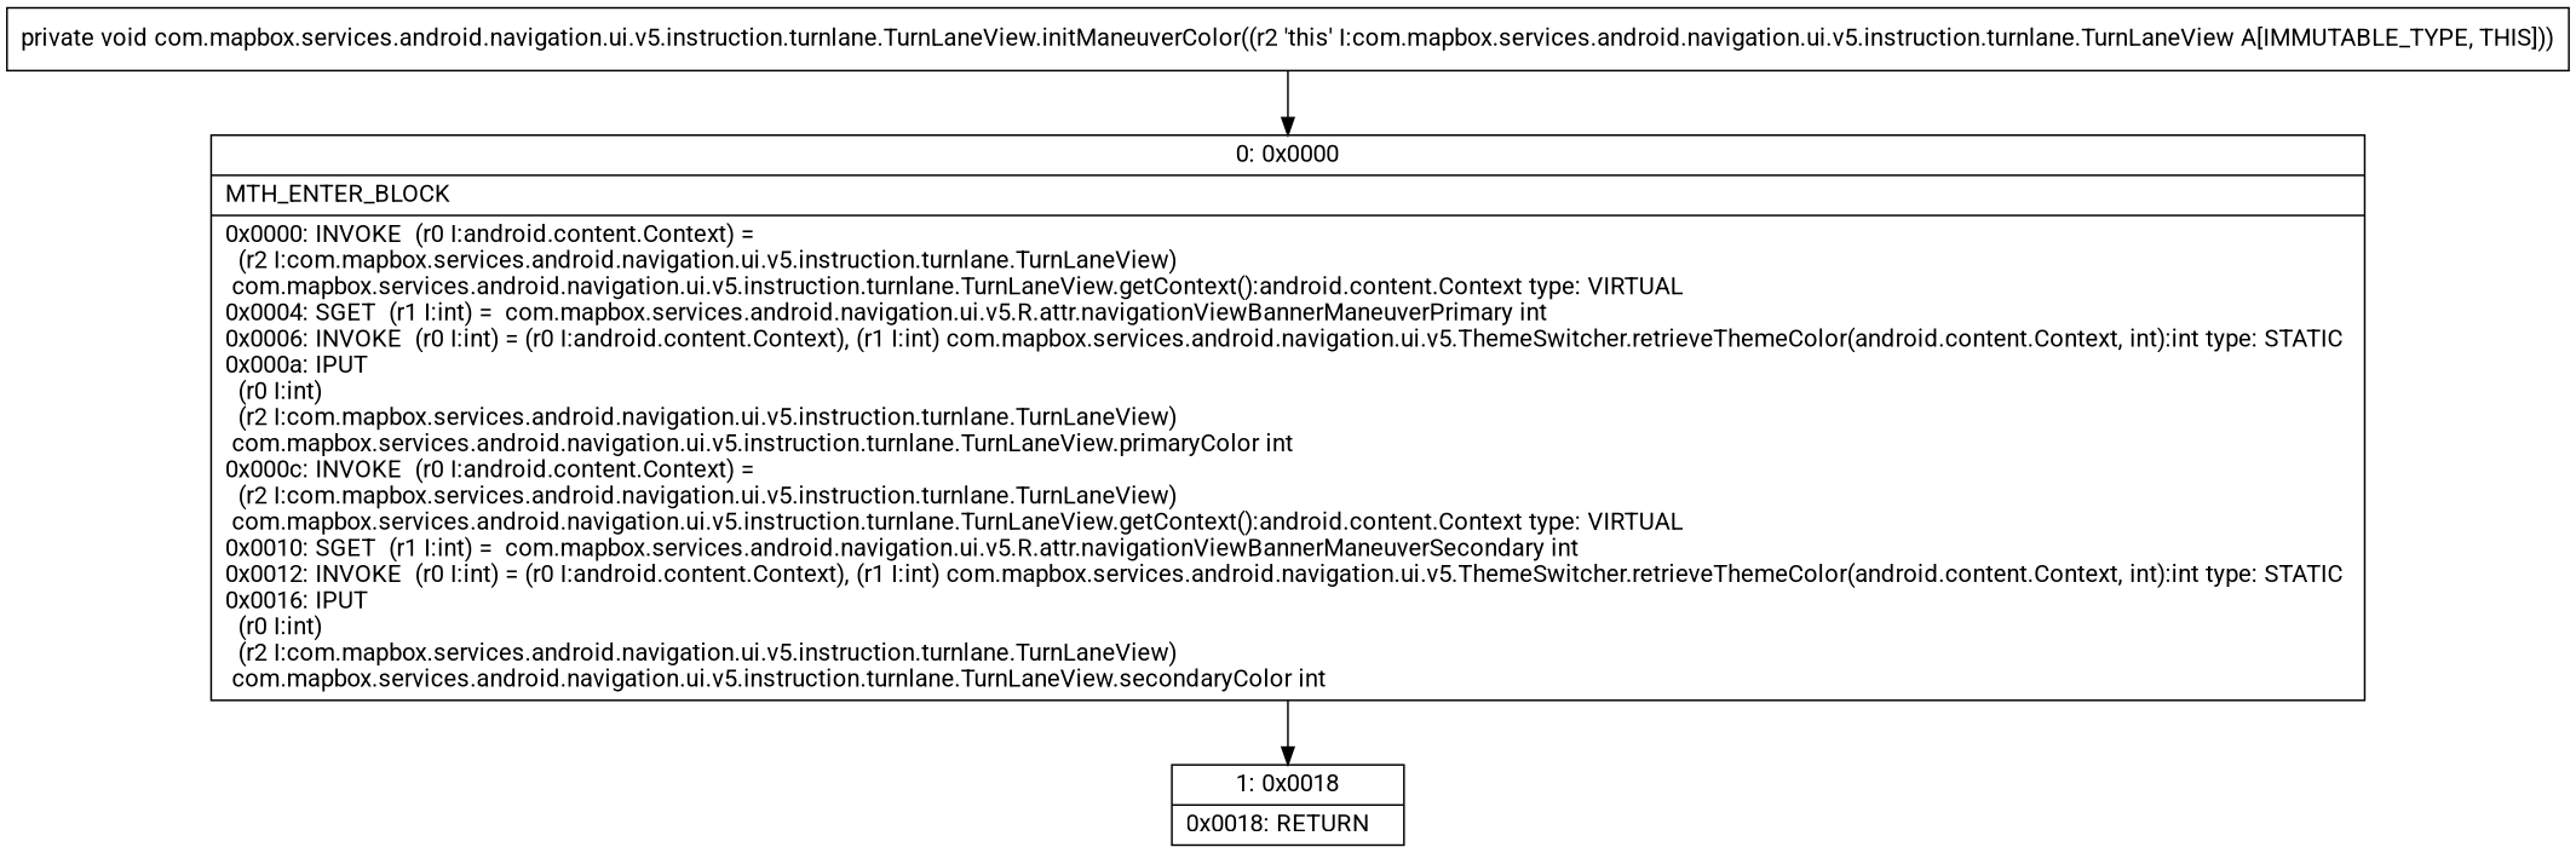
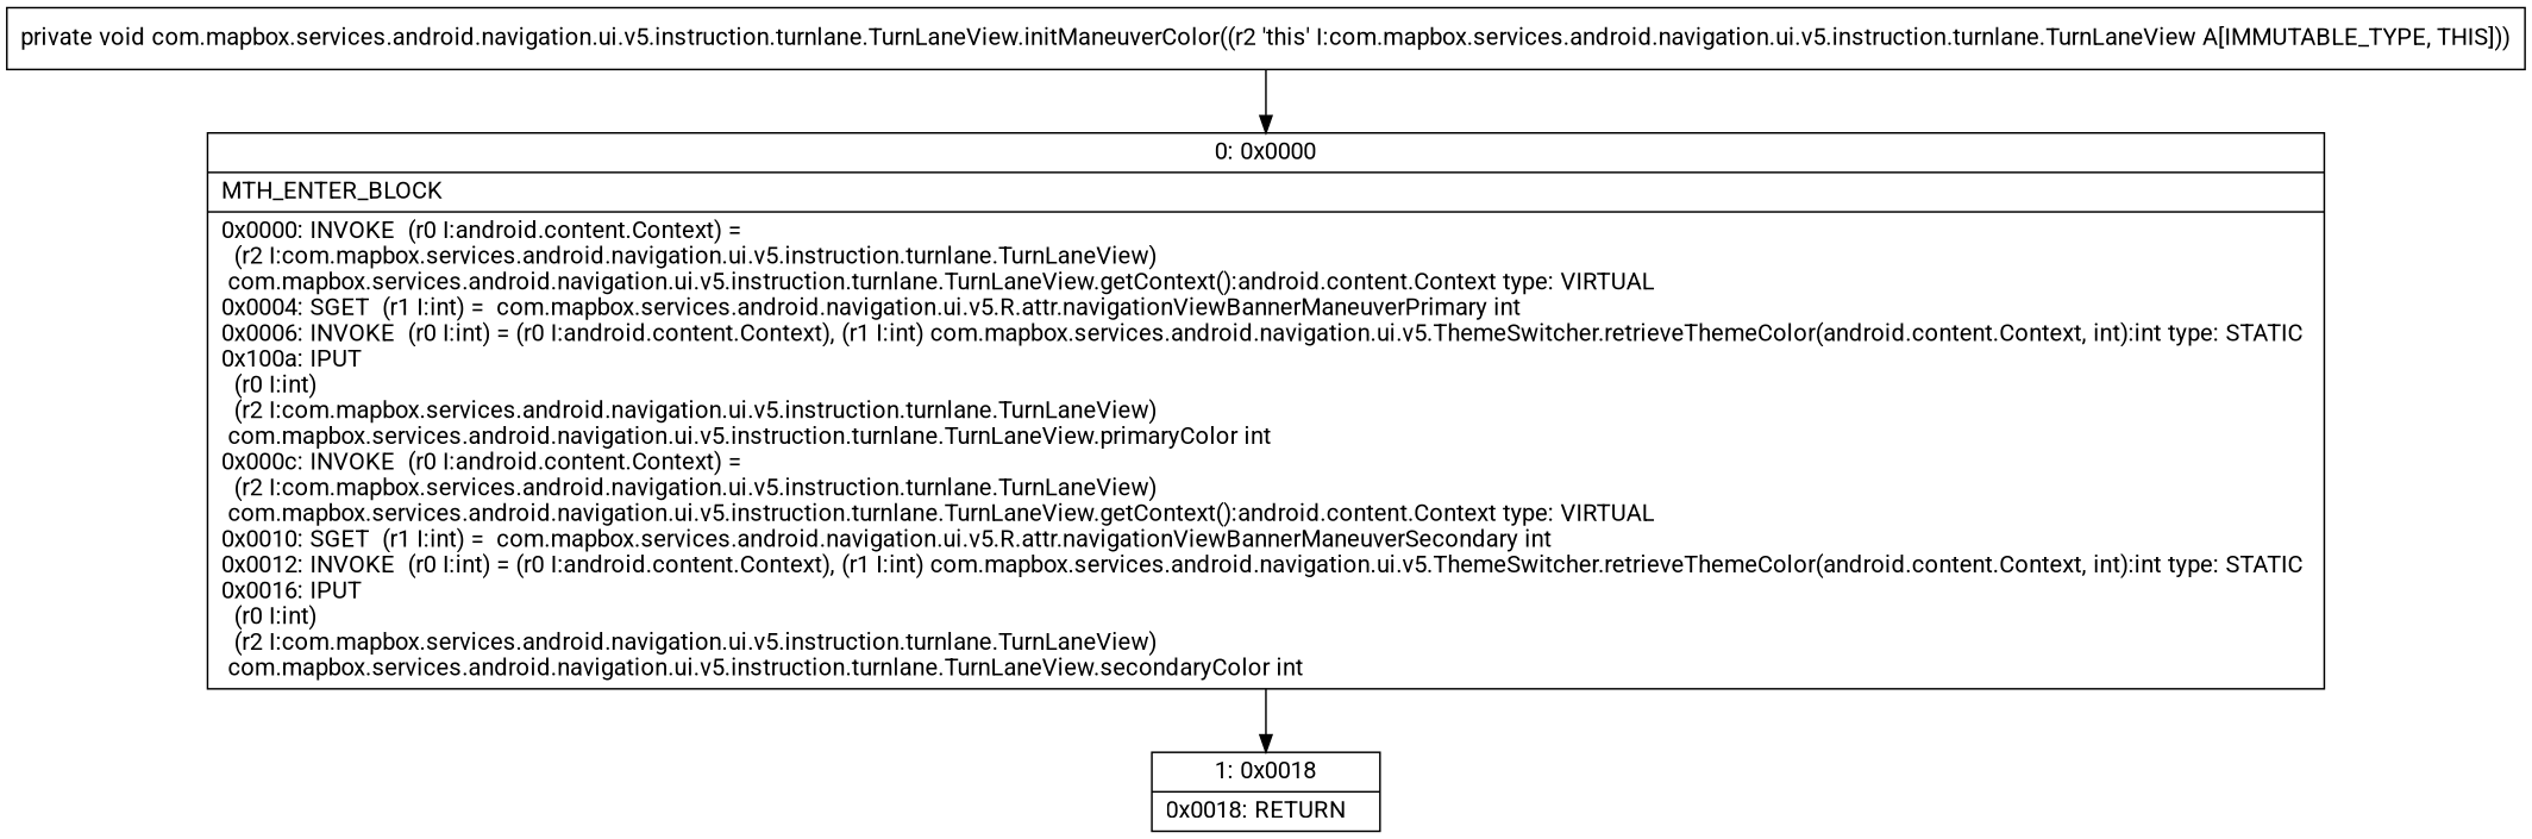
  digraph {
    fontname=Roboto
    node [shape=record fontname=Roboto]
    edge [fontname=Roboto]
-   n1 [label="{0\:\ 0x0000|MTH_ENTER_BLOCK\l|0x0000: INVOKE  (r0 I:android.content.Context) = \l  (r2 I:com.mapbox.services.android.navigation.ui.v5.instruction.turnlane.TurnLaneView)\l com.mapbox.services.android.navigation.ui.v5.instruction.turnlane.TurnLaneView.getContext():android.content.Context type: VIRTUAL \l0x0004: SGET  (r1 I:int) =  com.mapbox.services.android.navigation.ui.v5.R.attr.navigationViewBannerManeuverPrimary int \l0x0006: INVOKE  (r0 I:int) = (r0 I:android.content.Context), (r1 I:int) com.mapbox.services.android.navigation.ui.v5.ThemeSwitcher.retrieveThemeColor(android.content.Context, int):int type: STATIC \l0x000a: IPUT  \l  (r0 I:int)\l  (r2 I:com.mapbox.services.android.navigation.ui.v5.instruction.turnlane.TurnLaneView)\l com.mapbox.services.android.navigation.ui.v5.instruction.turnlane.TurnLaneView.primaryColor int \l0x000c: INVOKE  (r0 I:android.content.Context) = \l  (r2 I:com.mapbox.services.android.navigation.ui.v5.instruction.turnlane.TurnLaneView)\l com.mapbox.services.android.navigation.ui.v5.instruction.turnlane.TurnLaneView.getContext():android.content.Context type: VIRTUAL \l0x0010: SGET  (r1 I:int) =  com.mapbox.services.android.navigation.ui.v5.R.attr.navigationViewBannerManeuverSecondary int \l0x0012: INVOKE  (r0 I:int) = (r0 I:android.content.Context), (r1 I:int) com.mapbox.services.android.navigation.ui.v5.ThemeSwitcher.retrieveThemeColor(android.content.Context, int):int type: STATIC \l0x0016: IPUT  \l  (r0 I:int)\l  (r2 I:com.mapbox.services.android.navigation.ui.v5.instruction.turnlane.TurnLaneView)\l com.mapbox.services.android.navigation.ui.v5.instruction.turnlane.TurnLaneView.secondaryColor int \l}"]
+   n1 [label="{0\:\ 0x0000|MTH_ENTER_BLOCK\l|0x0000: INVOKE  (r0 I:android.content.Context) = \l  (r2 I:com.mapbox.services.android.navigation.ui.v5.instruction.turnlane.TurnLaneView)\l com.mapbox.services.android.navigation.ui.v5.instruction.turnlane.TurnLaneView.getContext():android.content.Context type: VIRTUAL \l0x0004: SGET  (r1 I:int) =  com.mapbox.services.android.navigation.ui.v5.R.attr.navigationViewBannerManeuverPrimary int \l0x0006: INVOKE  (r0 I:int) = (r0 I:android.content.Context), (r1 I:int) com.mapbox.services.android.navigation.ui.v5.ThemeSwitcher.retrieveThemeColor(android.content.Context, int):int type: STATIC \l0x100a: IPUT  \l  (r0 I:int)\l  (r2 I:com.mapbox.services.android.navigation.ui.v5.instruction.turnlane.TurnLaneView)\l com.mapbox.services.android.navigation.ui.v5.instruction.turnlane.TurnLaneView.primaryColor int \l0x000c: INVOKE  (r0 I:android.content.Context) = \l  (r2 I:com.mapbox.services.android.navigation.ui.v5.instruction.turnlane.TurnLaneView)\l com.mapbox.services.android.navigation.ui.v5.instruction.turnlane.TurnLaneView.getContext():android.content.Context type: VIRTUAL \l0x0010: SGET  (r1 I:int) =  com.mapbox.services.android.navigation.ui.v5.R.attr.navigationViewBannerManeuverSecondary int \l0x0012: INVOKE  (r0 I:int) = (r0 I:android.content.Context), (r1 I:int) com.mapbox.services.android.navigation.ui.v5.ThemeSwitcher.retrieveThemeColor(android.content.Context, int):int type: STATIC \l0x0016: IPUT  \l  (r0 I:int)\l  (r2 I:com.mapbox.services.android.navigation.ui.v5.instruction.turnlane.TurnLaneView)\l com.mapbox.services.android.navigation.ui.v5.instruction.turnlane.TurnLaneView.secondaryColor int \l}"]
    n2 [label="{1\:\ 0x0018|0x0018: RETURN   \l}"]
    n3 [label="{private void com.mapbox.services.android.navigation.ui.v5.instruction.turnlane.TurnLaneView.initManeuverColor((r2 'this' I:com.mapbox.services.android.navigation.ui.v5.instruction.turnlane.TurnLaneView A[IMMUTABLE_TYPE, THIS])) }"]
    n1 -> n2
    n3 -> n1
  }
